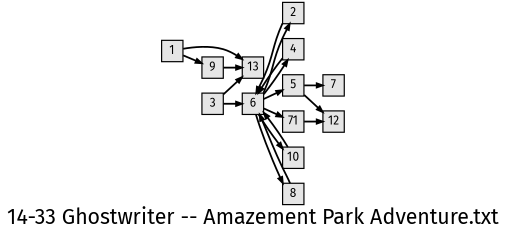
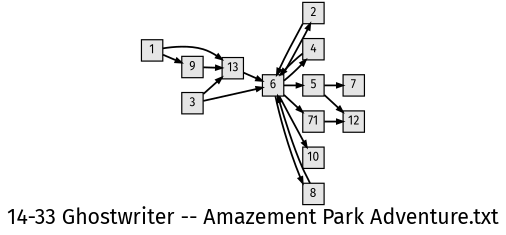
  digraph {
    fontname="Fira Sans"
    fontsize=36
    label="14-33 Ghostwriter -- Amazement Park Adventure.txt"
    nodesep=0.35
    ordering=out
    rankdir=LR
    ranksep=0.45
    node [fillcolor=grey90 fixedsize=true fontname="Fira Sans" fontsize=20 labelfloat=true margin="0,0" penwidth=2 regular=true shape=rect style=filled]
    edge [fontname="Fira Sans" fontsize=12 labelfloat=true penwidth=3]
    1
    13
    9
    3
    6
    2
    4
    5
    n9 [label=71]
    10
    8
    7
    12
    1 -> 13
    1 -> 9
    9 -> 13
    3 -> 13
    3 -> 6
    6 -> 2
    6 -> 4
    6 -> 5
    6 -> n9
    6 -> 10
    6 -> 8
    2 -> 6
    4 -> 6
    5 -> 7
    5 -> 12
    n9 -> 12
-   10 -> 6
+   13 -> 6
    8 -> 6
  }
